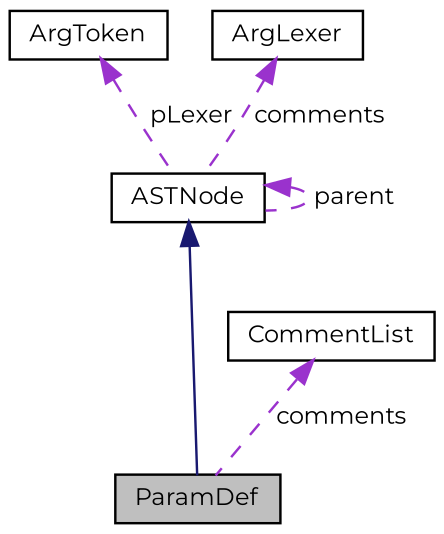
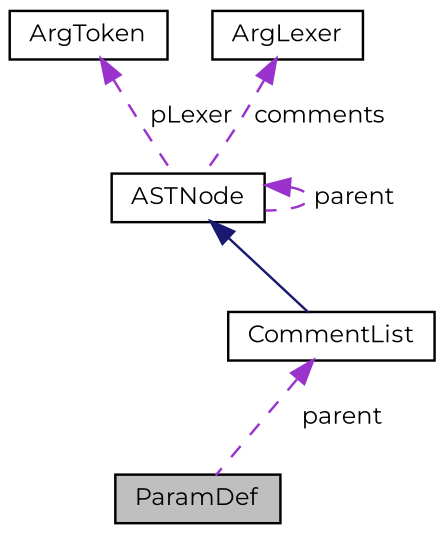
  digraph {
    fontname=Montserrat
    node [color=black fillcolor=white fontname=Montserrat fontsize=10 shape=record style=filled]
    edge [color=darkorchid3 dir=back fontname=Montserrat fontsize=10 labelfontname=Helvetica labelfontsize=10 style=dashed]
    n1 [fillcolor=grey75 fontcolor=black height=0.2 label=ParamDef width=0.4]
    n2 [height=0.2 label=ASTNode width=0.4]
    n3 [height=0.2 label=ArgToken width=0.4]
    n4 [height=0.2 label=ArgLexer width=0.4]
    n5 [height=0.2 label=CommentList width=0.4]
-   n2 -> n1 [color=midnightblue style=solid]
+   n2 -> n5 [color=midnightblue style=solid]
    n2 -> n2 [label=" parent"]
    n3 -> n2 [label=" pLexer"]
    n4 -> n2 [label=" comments"]
-   n5 -> n1 [label=" comments"]
+   n5 -> n1 [label=" parent"]
  }
